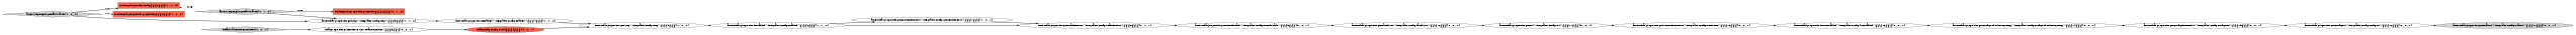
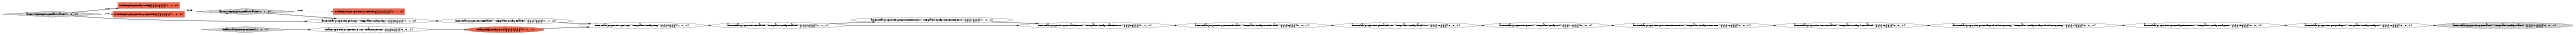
  digraph {
    rankdir=LR
    node [fillcolor=white shape=ellipse style=filled]
    edge [style=bold]
    n1 [label="assertThat(properties.getNumThreads()).isEqualTo(config.numThreads())@@@9@@@['0', '0', '1']"]
    n2 [label="assertThat(properties.getBatchSize()).isEqualTo(config.batchSize())@@@10@@@['0', '0', '1']"]
    n3 [label="assertThat(properties.getUri()).isEqualTo(config.uri())@@@11@@@['0', '0', '1']"]
    n4 [label="assertThat(properties.isEnabled()).isEqualTo(config.enabled())@@@6@@@['1', '1', '1']"]
    n5 [label="assertThat(properties.getConnectTimeout()).isEqualTo(config.connectTimeout())@@@7@@@['1', '0', '1']"]
    n6 [label="assertThat(properties.getReadTimeout()).isEqualTo(config.readTimeout())@@@8@@@['1', '1', '1']"]
    n7 [label="assertThat(properties.isEnabled()).isEqualTo(config.enabled())@@@4@@@['1', '1', '0']"]
    n8 [label="assertThat(properties.getStep()).isEqualTo(config.step())@@@5@@@['1', '1', '1']"]
    n9 [fillcolor=lightgray label="assertStepRegistryDefaultValues['1', '0', '0']" shape=diamond]
    n10 [fillcolor=tomato label="PushRegistryConfig config@@@2@@@['1', '1', '0']" shape=box]
    n11 [fillcolor=tomato label="PushRegistryProperties properties@@@2@@@['1', '0', '0']" shape=box]
    n12 [label="assertThat(properties.getStep()).isEqualTo(config.step())@@@3@@@['1', '1', '0']"]
    n13 [fillcolor=lightgray label="assertStepRegistryDefaultValues['0', '1', '0']" shape=diamond]
    n14 [fillcolor=tomato label="PushRegistryProperties properties@@@2@@@['0', '1', '0']" shape=box]
    n15 [label="AtlasProperties properties = new AtlasProperties()@@@3@@@['0', '0', '1']"]
    n16 [fillcolor=tomato label="AtlasConfig config = null@@@4@@@['0', '0', '1']"]
    n17 [label="assertThat(properties.getMeterTimeToLive()).isEqualTo(config.meterTTL())@@@12@@@['0', '0', '1']"]
    n18 [label="assertThat(properties.isLwcEnabled()).isEqualTo(config.lwcEnabled())@@@13@@@['0', '0', '1']"]
    n19 [fillcolor=lightgray label="defaultValuesAreConsistent['0', '0', '1']" shape=diamond]
    n20 [label="assertThat(properties.getConfigTimeToLive()).isEqualTo(config.configTTL())@@@15@@@['0', '0', '1']"]
    n21 [label="assertThat(properties.getConfigUri()).isEqualTo(config.configUri())@@@16@@@['0', '0', '1']"]
    n22 [fillcolor=lightgray label="assertThat(properties.getEvalUri()).isEqualTo(config.evalUri())@@@17@@@['0', '0', '1']"]
    n23 [label="assertThat(properties.getConfigRefreshFrequency()).isEqualTo(config.configRefreshFrequency())@@@14@@@['0', '0', '1']"]
    n1 -> n2
    n2 -> n3
    n3 -> n17
    n4 -> n5
    n4 -> n6
    n5 -> n6
    n6 -> n1
    n7 -> n8
    n8 -> n4
    n9 -> n10 [label=true]
    n9 -> n11 [label=true style=dotted]
    n9 -> n12
    n12 -> n7
-   n13 -> n10 [label=true style=dotted]
+   n10 -> n13 [label=true style=dotted]
    n13 -> n12
-   n13 -> n14 [label=true]
+   n13 -> n14 [label=true style=dotted]
    n15 -> n16
    n16 -> n8
    n17 -> n18
    n18 -> n23
    n19 -> n15
    n20 -> n21
    n21 -> n22
    n23 -> n20
  }
